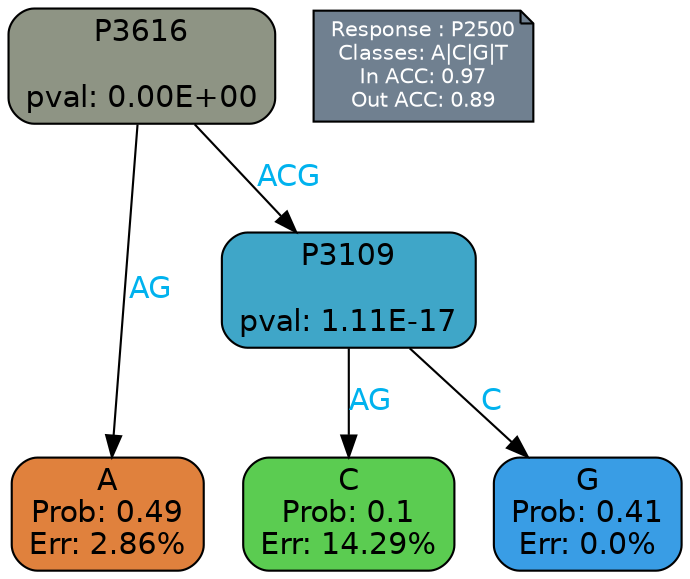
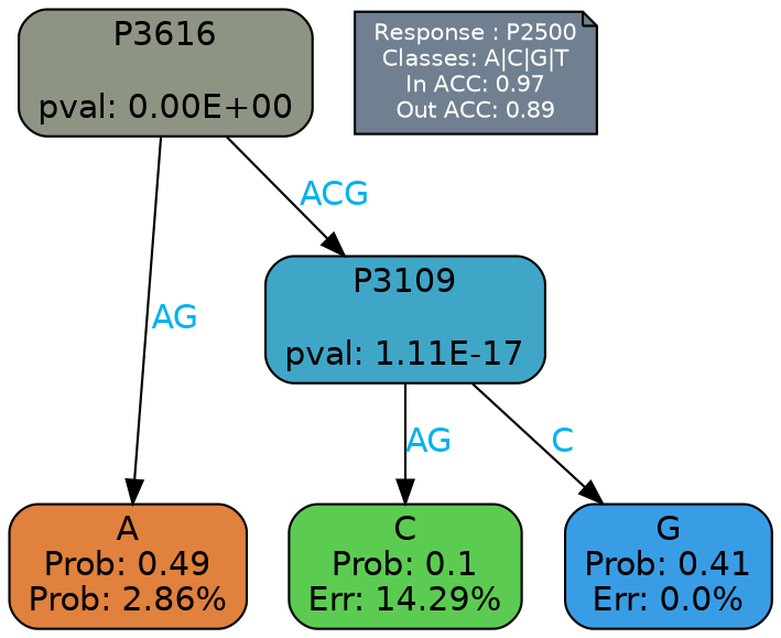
  digraph {
    ranksep=equally
    splines=polylines
    node [color=black fontname=helvetica shape=box style="filled, rounded"]
    edge [fontcolor=deepskyblue2 fontname=helvetica]
    n1 [fillcolor="#5bcc51" label="C\nProb: 0.1\nErr: 14.29%"]
    n2 [fillcolor="#399de5" label="G\nProb: 0.41\nErr: 0.0%"]
-   n3 [fillcolor="#e0813d" label="A\nProb: 0.49\nErr: 2.86%"]
+   n3 [fillcolor="#e0813d" label="A\nProb: 0.49\nProb: 2.86%"]
    n4 [align=left fillcolor=slategray fontcolor=white fontsize=10 label="Response : P2500\nClasses: A|C|G|T\nIn ACC: 0.97\nOut ACC: 0.89\n" shape=note style=filled]
    n5 [fillcolor="#8e9484" label="P3616\n\npval: 0.00E+00"]
    n6 [fillcolor="#3fa6c8" label="P3109\n\npval: 1.11E-17"]
    subgraph sub_1 {
      rank=same
      n1
      n2
      n3
    }
    subgraph sub_2 {
      rank=same
      n4
      n5
    }
    n5 -> n3 [label=AG]
    n5 -> n6 [label=ACG]
    n6 -> n1 [label=AG]
    n6 -> n2 [label=C]
  }
